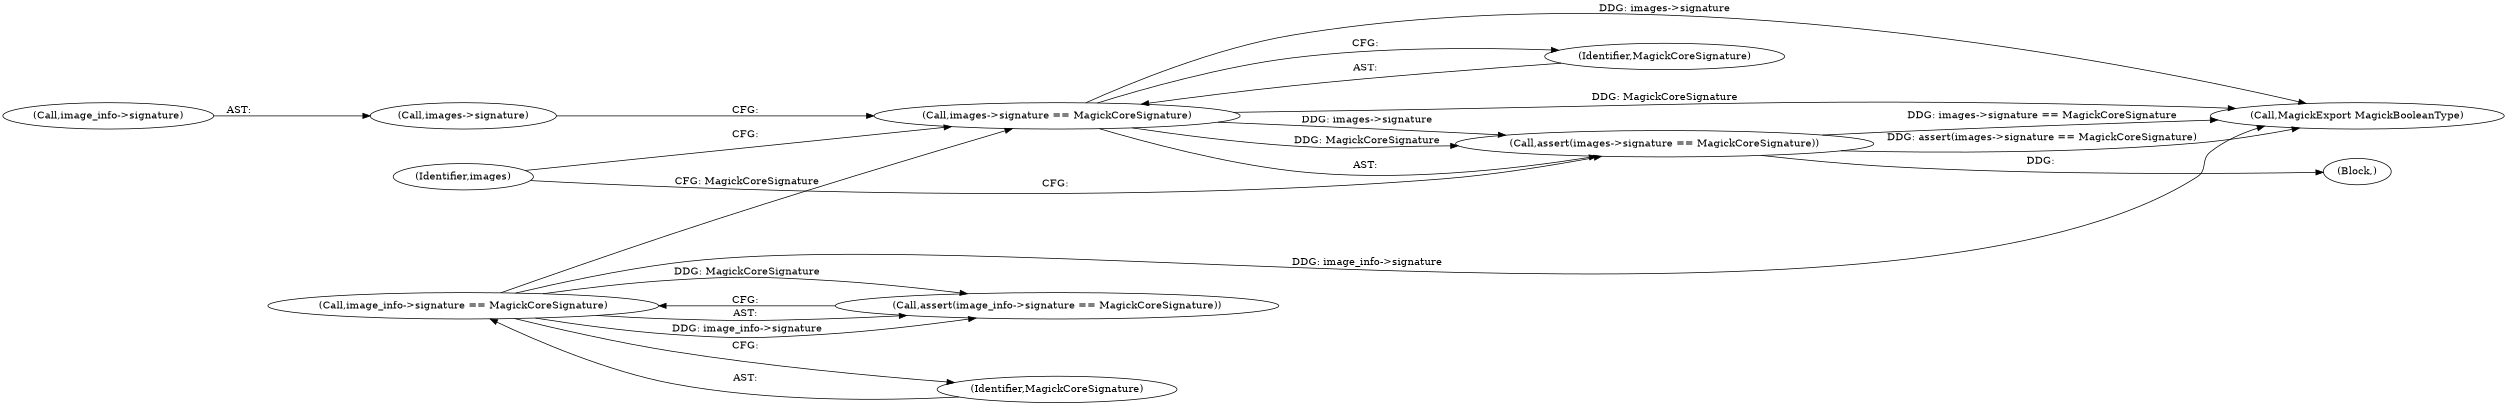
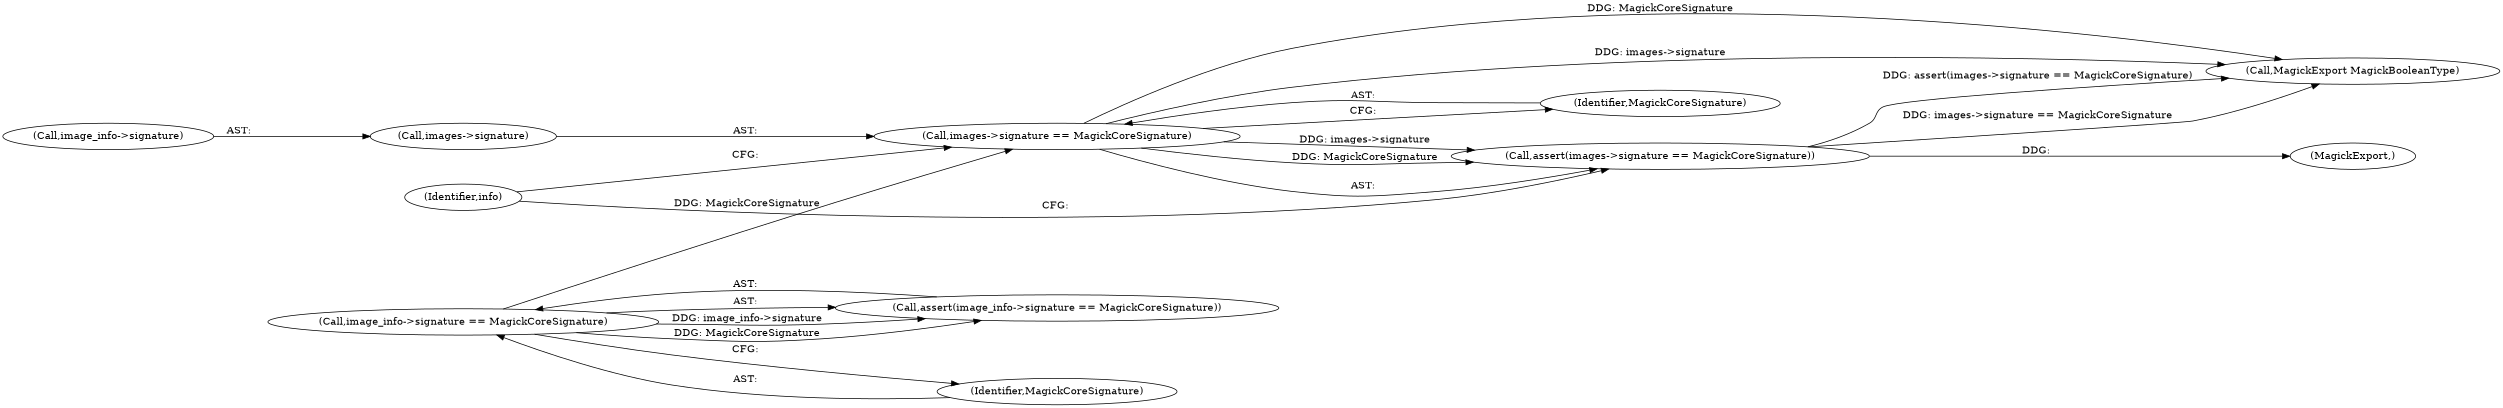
  digraph {
    rankdir=LR
    n1 [label="(Call,images->signature == MagickCoreSignature)"]
    n2 [label="(Call,assert(images->signature == MagickCoreSignature))"]
    n3 [label="(Call,MagickExport MagickBooleanType)"]
    n4 [label="(Identifier,MagickCoreSignature)"]
-   n5 [label="(Block,)"]
+   n5 [label="(MagickExport,)"]
    n6 [label="(Call,image_info->signature == MagickCoreSignature)"]
    n7 [label="(Identifier,MagickCoreSignature)"]
    n8 [label="(Call,assert(image_info->signature == MagickCoreSignature))"]
    n9 [label="(Call,images->signature)"]
-   n10 [label="(Identifier,images)"]
+   n10 [label="(Identifier,info)"]
    n11 [label="(Call,image_info->signature)"]
    n1 -> n2 [label="AST: "]
    n1 -> n2 [label="DDG: images->signature"]
    n1 -> n2 [label="DDG: MagickCoreSignature"]
    n1 -> n3 [label="DDG: MagickCoreSignature"]
    n1 -> n3 [label="DDG: images->signature"]
    n1 -> n4 [label="CFG: "]
    n2 -> n3 [label="DDG: assert(images->signature == MagickCoreSignature)"]
    n2 -> n3 [label="DDG: images->signature == MagickCoreSignature"]
    n2 -> n5 [label="DDG: "]
    n4 -> n1 [label="AST: "]
-   n6 -> n1 [label="CFG: MagickCoreSignature"]
-   n6 -> n3 [label="DDG: image_info->signature"]
+   n6 -> n1 [label="DDG: MagickCoreSignature"]
    n6 -> n7 [label="CFG: "]
    n6 -> n8 [label="AST: "]
    n6 -> n8 [label="DDG: image_info->signature"]
    n6 -> n8 [label="DDG: MagickCoreSignature"]
    n7 -> n6 [label="AST: "]
-   n8 -> n6 [label="CFG: "]
-   n9 -> n1 [label="CFG: "]
+   n8 -> n6 [label="AST: "]
+   n9 -> n1 [label="AST: "]
    n10 -> n1 [label="CFG: "]
    n10 -> n2 [label="CFG: "]
    n11 -> n9 [label="AST: "]
  }
